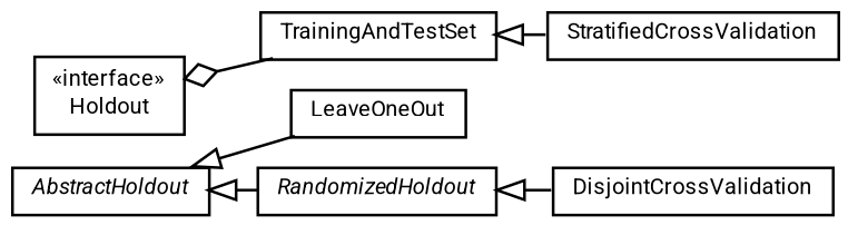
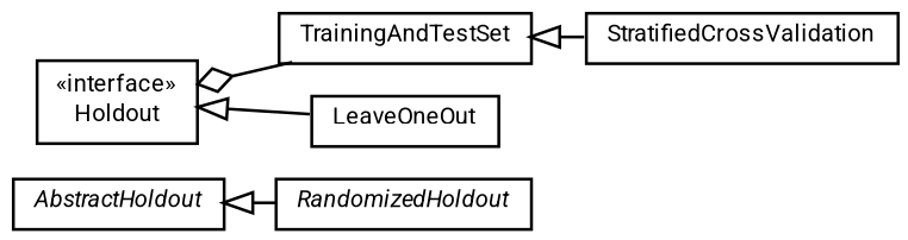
  digraph {
    nodesep=0.15
    rankdir=LR
    ranksep=0.25
    node [fontcolor=black fontname=Roboto fontsize=8 margin=0 shape=plaintext]
    edge [arrowtail=empty color=black dir=back fontname=Roboto fontsize=7 labelfontname=Roboto labelfontsize=7 weight=10]
    n1 [height=0 label=<<table title="de.lmu.ifi.dbs.elki.evaluation.classification.holdout.TrainingAndTestSet" border="0" cellborder="1" cellspacing="0" cellpadding="2" href="TrainingAndTestSet.html" target="_parent"> 		<tr><td><table border="0" cellspacing="0" cellpadding="1"> 		<tr><td align="center" balign="center"> <font face="Roboto">TrainingAndTestSet</font> </td></tr> 		</table></td></tr> 		</table>> width=0]
    n2 [height=0 label=<<table title="de.lmu.ifi.dbs.elki.evaluation.classification.holdout.StratifiedCrossValidation" border="0" cellborder="1" cellspacing="0" cellpadding="2" href="StratifiedCrossValidation.html" target="_parent"> 		<tr><td><table border="0" cellspacing="0" cellpadding="1"> 		<tr><td align="center" balign="center"> <font face="Roboto">StratifiedCrossValidation</font> </td></tr> 		</table></td></tr> 		</table>> width=0]
    n3 [height=0 label=<<table title="de.lmu.ifi.dbs.elki.evaluation.classification.holdout.LeaveOneOut" border="0" cellborder="1" cellspacing="0" cellpadding="2" href="LeaveOneOut.html" target="_parent"> 		<tr><td><table border="0" cellspacing="0" cellpadding="1"> 		<tr><td align="center" balign="center"> <font face="Roboto">LeaveOneOut</font> </td></tr> 		</table></td></tr> 		</table>> width=0]
    n4 [height=0 label=<<table title="de.lmu.ifi.dbs.elki.evaluation.classification.holdout.RandomizedHoldout" border="0" cellborder="1" cellspacing="0" cellpadding="2" href="RandomizedHoldout.html" target="_parent"> 		<tr><td><table border="0" cellspacing="0" cellpadding="1"> 		<tr><td align="center" balign="center"> <font face="Roboto"><i>RandomizedHoldout</i></font> </td></tr> 		</table></td></tr> 		</table>> width=0]
-   n5 [height=0 label=<<table title="de.lmu.ifi.dbs.elki.evaluation.classification.holdout.DisjointCrossValidation" border="0" cellborder="1" cellspacing="0" cellpadding="2" href="DisjointCrossValidation.html" target="_parent"> 		<tr><td><table border="0" cellspacing="0" cellpadding="1"> 		<tr><td align="center" balign="center"> <font face="Roboto">DisjointCrossValidation</font> </td></tr> 		</table></td></tr> 		</table>> width=0]
    n6 [height=0 label=<<table title="de.lmu.ifi.dbs.elki.evaluation.classification.holdout.Holdout" border="0" cellborder="1" cellspacing="0" cellpadding="2" href="Holdout.html" target="_parent"> 		<tr><td><table border="0" cellspacing="0" cellpadding="1"> 		<tr><td align="center" balign="center"> &#171;interface&#187; </td></tr> 		<tr><td align="center" balign="center"> <font face="Roboto">Holdout</font> </td></tr> 		</table></td></tr> 		</table>> width=0]
    n7 [height=0 label=<<table title="de.lmu.ifi.dbs.elki.evaluation.classification.holdout.AbstractHoldout" border="0" cellborder="1" cellspacing="0" cellpadding="2" href="AbstractHoldout.html" target="_parent"> 		<tr><td><table border="0" cellspacing="0" cellpadding="1"> 		<tr><td align="center" balign="center"> <font face="Roboto"><i>AbstractHoldout</i></font> </td></tr> 		</table></td></tr> 		</table>> width=0]
    n1 -> n2
-   n4 -> n5
    n6 -> n1 [arrowhead=none arrowtail=ediamond weight=4]
-   n7 -> n3
+   n6 -> n3
    n7 -> n4
  }
